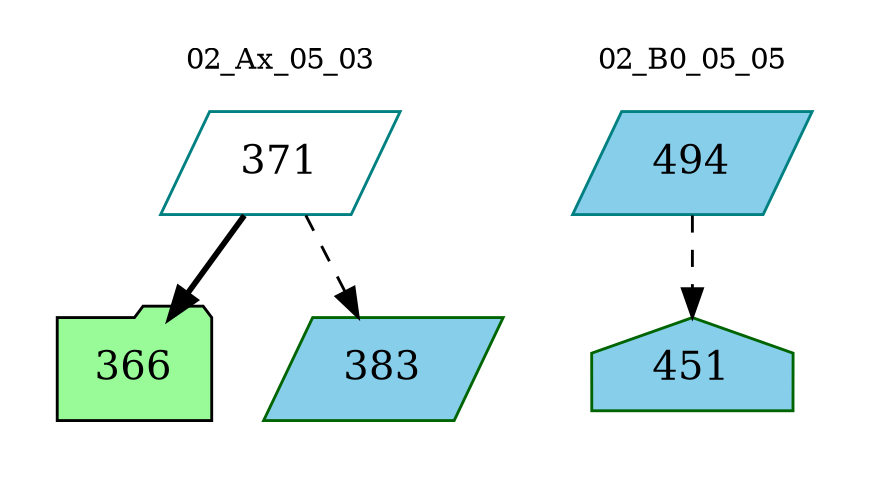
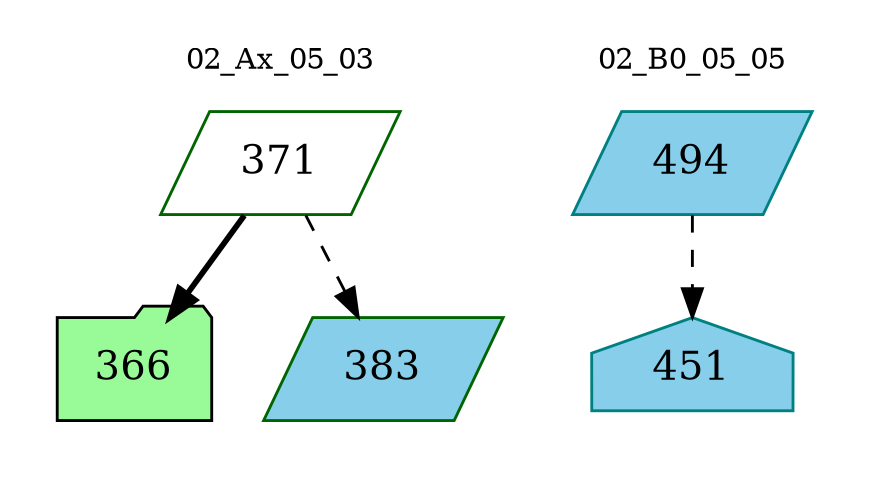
  digraph {
    node [color=darkgreen fillcolor=skyblue shape=parallelogram style=filled]
    edge [color=black style=dashed]
-   n1 [color=teal fillcolor=white label=371]
+   n1 [fillcolor=white label=371]
    n2 [color=black fillcolor=palegreen label=366 shape=folder]
    n3 [label=383]
    n4 [color=teal label=494]
-   n5 [label=451 shape=house]
+   n5 [color=teal label=451 shape=house]
    subgraph cluster_1 {
      color=white
      fontsize=10
      label="02_Ax_05_03"
      n1
      n2
      n3
    }
    subgraph cluster_2 {
      color=white
      fontsize=10
      label="02_B0_05_05"
      n4
      n5
    }
    n1 -> n2 [style=bold]
    n1 -> n3
    n4 -> n5
  }
